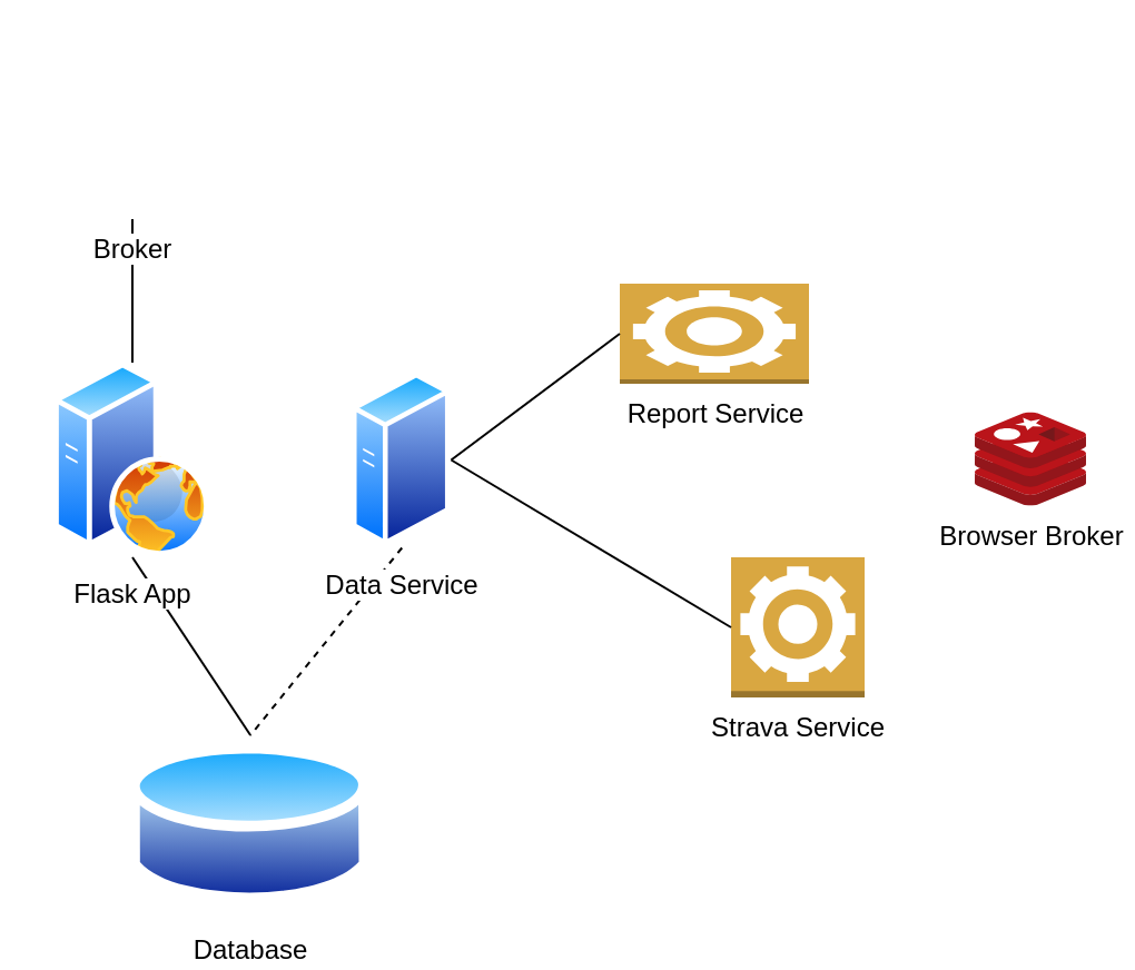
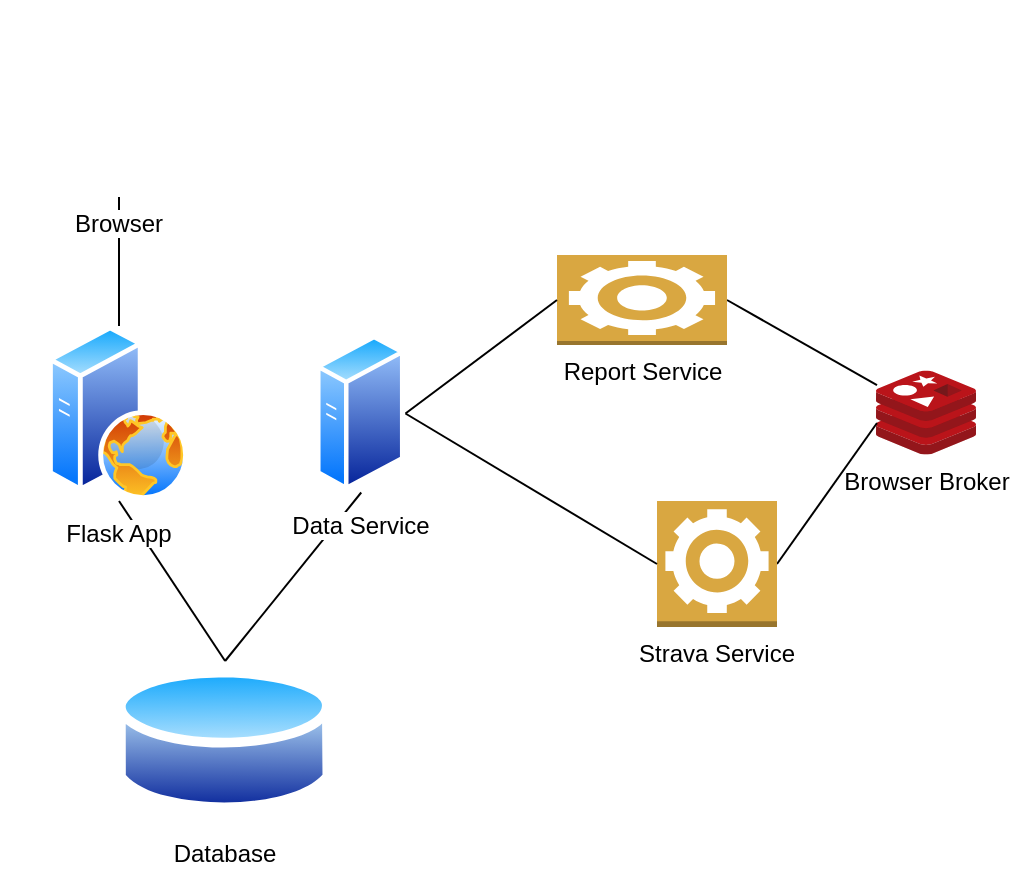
  <mxCell id="0" />
  <mxCell id="1" parent="0" />
  <mxCell id="2" value="Browser Broker" style="sketch=0;aspect=fixed;html=1;points=[];align=center;image;fontSize=12;image=img/lib/mscae/Cache_Redis_Product.svg;" vertex="1" parent="1"><mxGeometry x="438" y="185.25" width="50" height="42" as="geometry" /></mxCell>
+ <mxCell id="3" style="edgeStyle=none;rounded=0;orthogonalLoop=1;jettySize=auto;html=1;exitX=1;exitY=0.5;exitDx=0;exitDy=0;exitPerimeter=0;endArrow=none;endFill=0;" edge="1" parent="1" source="4" target="2"><mxGeometry relative="1" as="geometry" /></mxCell>
  <mxCell id="4" value="Report Service" style="outlineConnect=0;dashed=0;verticalLabelPosition=bottom;verticalAlign=top;align=center;html=1;shape=mxgraph.aws3.worker;fillColor=#D9A741;gradientColor=none;" vertex="1" parent="1"><mxGeometry x="278" y="127" width="85" height="45" as="geometry" /></mxCell>
+ <mxCell id="5" style="edgeStyle=none;rounded=0;orthogonalLoop=1;jettySize=auto;html=1;exitX=1;exitY=0.5;exitDx=0;exitDy=0;exitPerimeter=0;entryX=0;entryY=0.613;entryDx=0;entryDy=0;entryPerimeter=0;endArrow=none;endFill=0;" edge="1" parent="1" source="6" target="2"><mxGeometry relative="1" as="geometry" /></mxCell>
  <mxCell id="6" value="Strava Service" style="outlineConnect=0;dashed=0;verticalLabelPosition=bottom;verticalAlign=top;align=center;html=1;shape=mxgraph.aws3.worker;fillColor=#D9A741;gradientColor=none;" vertex="1" parent="1"><mxGeometry x="328" y="250" width="60" height="63" as="geometry" /></mxCell>
  <mxCell id="7" value="Database" style="aspect=fixed;perimeter=ellipsePerimeter;html=1;align=center;shadow=0;dashed=0;spacingTop=3;image;image=img/lib/active_directory/database.svg;" vertex="1" parent="1"><mxGeometry x="58" y="330" width="108.11" height="80" as="geometry" /></mxCell>
  <mxCell id="8" style="edgeStyle=none;rounded=0;orthogonalLoop=1;jettySize=auto;html=1;exitX=0.5;exitY=1;exitDx=0;exitDy=0;entryX=0.5;entryY=0;entryDx=0;entryDy=0;endArrow=none;endFill=0;" edge="1" parent="1" source="9" target="7"><mxGeometry relative="1" as="geometry" /></mxCell>
  <mxCell id="9" value="Flask App" style="aspect=fixed;perimeter=ellipsePerimeter;html=1;align=center;shadow=0;dashed=0;spacingTop=3;image;image=img/lib/active_directory/web_server.svg;" vertex="1" parent="1"><mxGeometry x="24" y="162.5" width="70" height="87.5" as="geometry" /></mxCell>
- <mxCell id="10" style="edgeStyle=none;rounded=0;orthogonalLoop=1;jettySize=auto;html=1;exitX=0.5;exitY=1;exitDx=0;exitDy=0;entryX=0.5;entryY=0;entryDx=0;entryDy=0;endArrow=none;endFill=0;dashed=1;" edge="1" parent="1" source="13" target="7"><mxGeometry relative="1" as="geometry" /></mxCell>
+ <mxCell id="10" style="edgeStyle=none;rounded=0;orthogonalLoop=1;jettySize=auto;html=1;exitX=0.5;exitY=1;exitDx=0;exitDy=0;entryX=0.5;entryY=0;entryDx=0;entryDy=0;endArrow=none;endFill=0;" edge="1" parent="1" source="13" target="7"><mxGeometry relative="1" as="geometry" /></mxCell>
  <mxCell id="11" style="rounded=0;orthogonalLoop=1;jettySize=auto;html=1;exitX=1;exitY=0.5;exitDx=0;exitDy=0;entryX=0;entryY=0.5;entryDx=0;entryDy=0;entryPerimeter=0;endArrow=none;endFill=0;" edge="1" parent="1" source="13" target="4"><mxGeometry relative="1" as="geometry" /></mxCell>
  <mxCell id="12" style="rounded=0;orthogonalLoop=1;jettySize=auto;html=1;exitX=1;exitY=0.5;exitDx=0;exitDy=0;entryX=0;entryY=0.5;entryDx=0;entryDy=0;entryPerimeter=0;endArrow=none;endFill=0;" edge="1" parent="1" source="13" target="6"><mxGeometry relative="1" as="geometry" /></mxCell>
  <mxCell id="13" value="Data Service" style="aspect=fixed;perimeter=ellipsePerimeter;html=1;align=center;shadow=0;dashed=0;spacingTop=3;image;image=img/lib/active_directory/generic_server.svg;" vertex="1" parent="1"><mxGeometry x="158" y="166.75" width="44.24" height="79" as="geometry" /></mxCell>
  <mxCell id="14" style="edgeStyle=none;rounded=0;orthogonalLoop=1;jettySize=auto;html=1;exitX=0.5;exitY=1;exitDx=0;exitDy=0;endArrow=none;endFill=0;" edge="1" parent="1" source="15" target="9"><mxGeometry relative="1" as="geometry" /></mxCell>
- <mxCell id="15" value="Broker" style="shape=image;html=1;verticalAlign=top;verticalLabelPosition=bottom;labelBackgroundColor=#ffffff;imageAspect=0;aspect=fixed;image=https://cdn2.iconfinder.com/data/icons/browsers/Firefox.png" vertex="1" parent="1"><mxGeometry x="20" width="78" height="78" as="geometry" y="20" /></mxCell>
+ <mxCell id="15" value="Browser" style="shape=image;html=1;verticalAlign=top;verticalLabelPosition=bottom;labelBackgroundColor=#ffffff;imageAspect=0;aspect=fixed;image=https://cdn2.iconfinder.com/data/icons/browsers/Firefox.png" vertex="1" parent="1"><mxGeometry x="20" width="78" height="78" as="geometry" y="20" /></mxCell>
